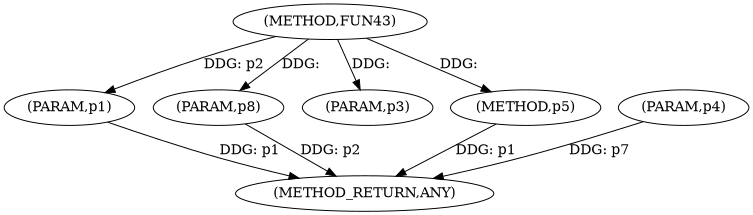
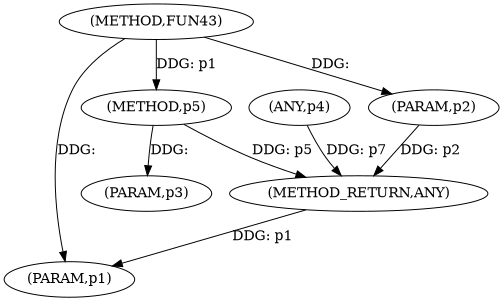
  digraph {
    n1 [label="(METHOD,FUN43)"]
    n2 [label="(PARAM,p1)"]
-   n3 [label="(PARAM,p8)"]
+   n3 [label="(PARAM,p2)"]
    n4 [label="(PARAM,p3)"]
    n5 [label="(METHOD,p5)"]
    n6 [label="(METHOD_RETURN,ANY)"]
-   n7 [label="(PARAM,p4)"]
-   n1 -> n2 [label="DDG: p2"]
+   n7 [label="(ANY,p4)"]
+   n1 -> n2 [label="DDG: "]
    n1 -> n3 [label="DDG: "]
-   n1 -> n4 [label="DDG: "]
-   n1 -> n5 [label="DDG: "]
-   n2 -> n6 [label="DDG: p1"]
+   n5 -> n4 [label="DDG: "]
+   n1 -> n5 [label="DDG: p1"]
+   n6 -> n2 [label="DDG: p1"]
    n3 -> n6 [label="DDG: p2"]
-   n5 -> n6 [label="DDG: p1"]
+   n5 -> n6 [label="DDG: p5"]
    n7 -> n6 [label="DDG: p7"]
  }
